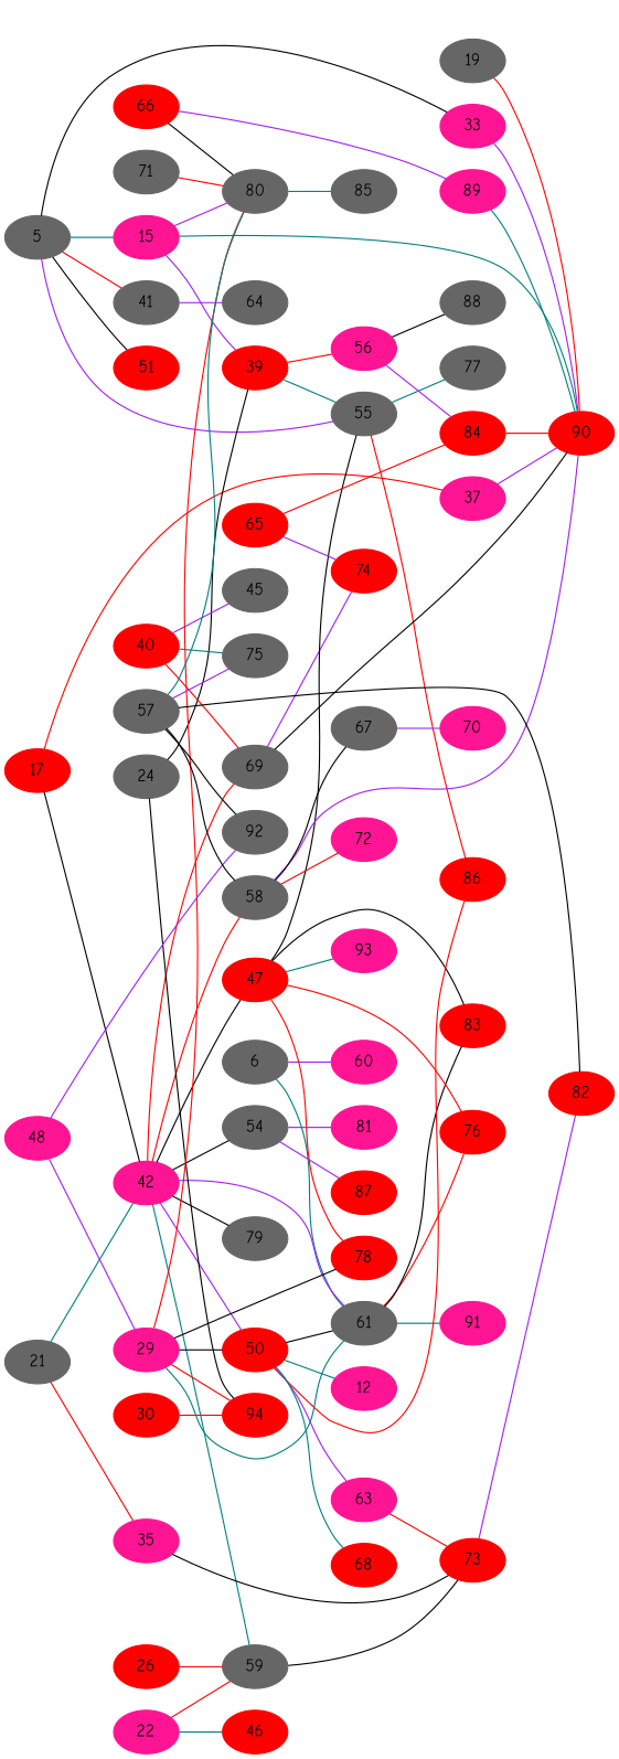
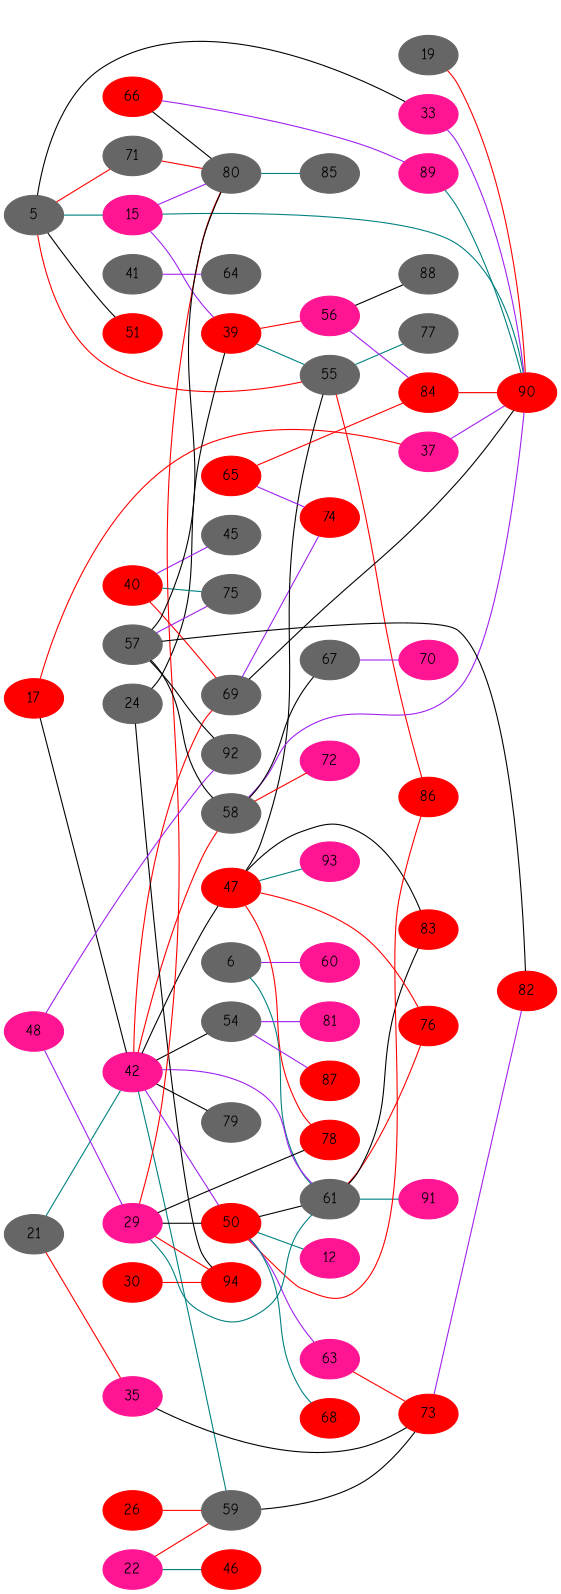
  graph {
    fontname="Comic Neue"
    rankdir=LR
    node [color=gray40 fontname="Comic Neue" style=filled]
    edge [color=purple fontname="Comic Neue"]
    15 [color=deeppink super="+3"]
    39 [color=red super="+16"]
    80 [super="+2"]
    90 [color=red super="+12"]
    5
    41
    51 [color=red]
    55 [super="+25"]
    33 [color=deeppink]
    64
    86 [color=red]
    77
    56 [color=deeppink super="+6+29"]
    84 [color=red super="+62"]
    88
    n16 [label=6]
    60 [color=deeppink]
    61 [super="+7+4"]
    76 [color=red]
    83 [color=red]
    91 [color=deeppink]
    85
    17 [color=red]
    37 [color=deeppink]
    42 [color=deeppink super="+10+23+9"]
    59 [super="+36+20"]
    69 [super="+18"]
    47 [color=red super="+44"]
    50 [color=red super="+34+31"]
    54
    58 [super="+13"]
    79
    19
    21
    35 [color=deeppink]
    73 [color=red]
    22 [color=deeppink]
    46 [color=red]
    24
    94 [color=red super="+27"]
    26 [color=red]
    30 [color=red]
    82 [color=red]
    40 [color=red]
    45
    75
    74 [color=red]
    78 [color=red]
    93 [color=deeppink]
    n50 [color=deeppink label=12]
    63 [color=deeppink]
    68 [color=red]
    81 [color=deeppink]
    87 [color=red]
    67 [super="+38"]
    72 [color=deeppink]
    n57 [color=deeppink label=29 super="+1"]
    48 [color=deeppink]
    92
    57 [super="+32+53"]
    70 [color=deeppink]
    65 [color=red]
    66 [color=red]
    89 [color=deeppink]
    71
    15 -- 39
    15 -- 80
    15 -- 90 [color=teal]
    39 -- 55 [color=teal]
    39 -- 56 [color=red]
    80 -- 85 [color=teal]
    5 -- 15 [color=teal weight=2]
-   5 -- 41 [color=red]
+   5 -- 71 [color=red]
    5 -- 51 [color=black]
-   5 -- 55
+   5 -- 55 [color=red]
    5 -- 33 [color=black]
    41 -- 64
    55 -- 86 [color=red]
    55 -- 77 [color=teal]
    33 -- 90
    56 -- 84
    56 -- 88 [color=black]
    84 -- 90 [color=red weight=2]
    n16 -- 60
    n16 -- 61 [color=teal]
    61 -- 76 [color=red]
    61 -- 83 [color=black]
    61 -- 91 [color=teal]
    17 -- 37 [color=red]
    17 -- 42 [color=black]
    37 -- 90
    42 -- 61 [weight=2]
    42 -- 59 [color=teal weight=3]
    42 -- 69 [color=red weight=2]
    42 -- 47 [color=black]
    42 -- 50
    42 -- 54 [color=black]
    42 -- 58 [color=red]
    42 -- 79 [color=black]
    59 -- 73 [color=black]
    69 -- 90 [color=black]
    69 -- 74
    47 -- 55 [color=black]
    47 -- 76 [color=red]
    47 -- 83 [color=black]
    47 -- 78 [color=red]
    47 -- 93 [color=teal]
    50 -- 86 [color=red]
    50 -- 61 [color=black]
    50 -- n50 [color=teal]
    50 -- 63
    50 -- 68 [color=teal]
    54 -- 81
    54 -- 87
    58 -- 90
    58 -- 67 [color=black]
    58 -- 72 [color=red]
    19 -- 90 [color=red]
    21 -- 42 [color=teal]
    21 -- 35 [color=red]
    35 -- 73 [color=black]
    73 -- 82
    22 -- 59 [color=red]
    22 -- 46 [color=teal]
    24 -- 39 [color=black]
    24 -- 94 [color=black]
    26 -- 59 [color=red]
    30 -- 94 [color=red]
    40 -- 69 [color=red]
    40 -- 45
    40 -- 75 [color=teal]
    63 -- 73 [color=red]
    67 -- 70
    n57 -- 80 [color=red]
    n57 -- 61 [color=teal]
    n57 -- 50 [color=black]
    n57 -- 94 [color=red weight=2]
    n57 -- 78 [color=black]
    48 -- n57
    48 -- 92
-   57 -- 80 [color=teal]
+   57 -- 80 [color=black]
    57 -- 58 [color=black]
    57 -- 82 [color=black]
    57 -- 75
    57 -- 92 [color=black]
    65 -- 84 [color=red]
    65 -- 74
    66 -- 80 [color=black]
    66 -- 89
    89 -- 90 [color=teal]
    71 -- 80 [color=red]
  }
